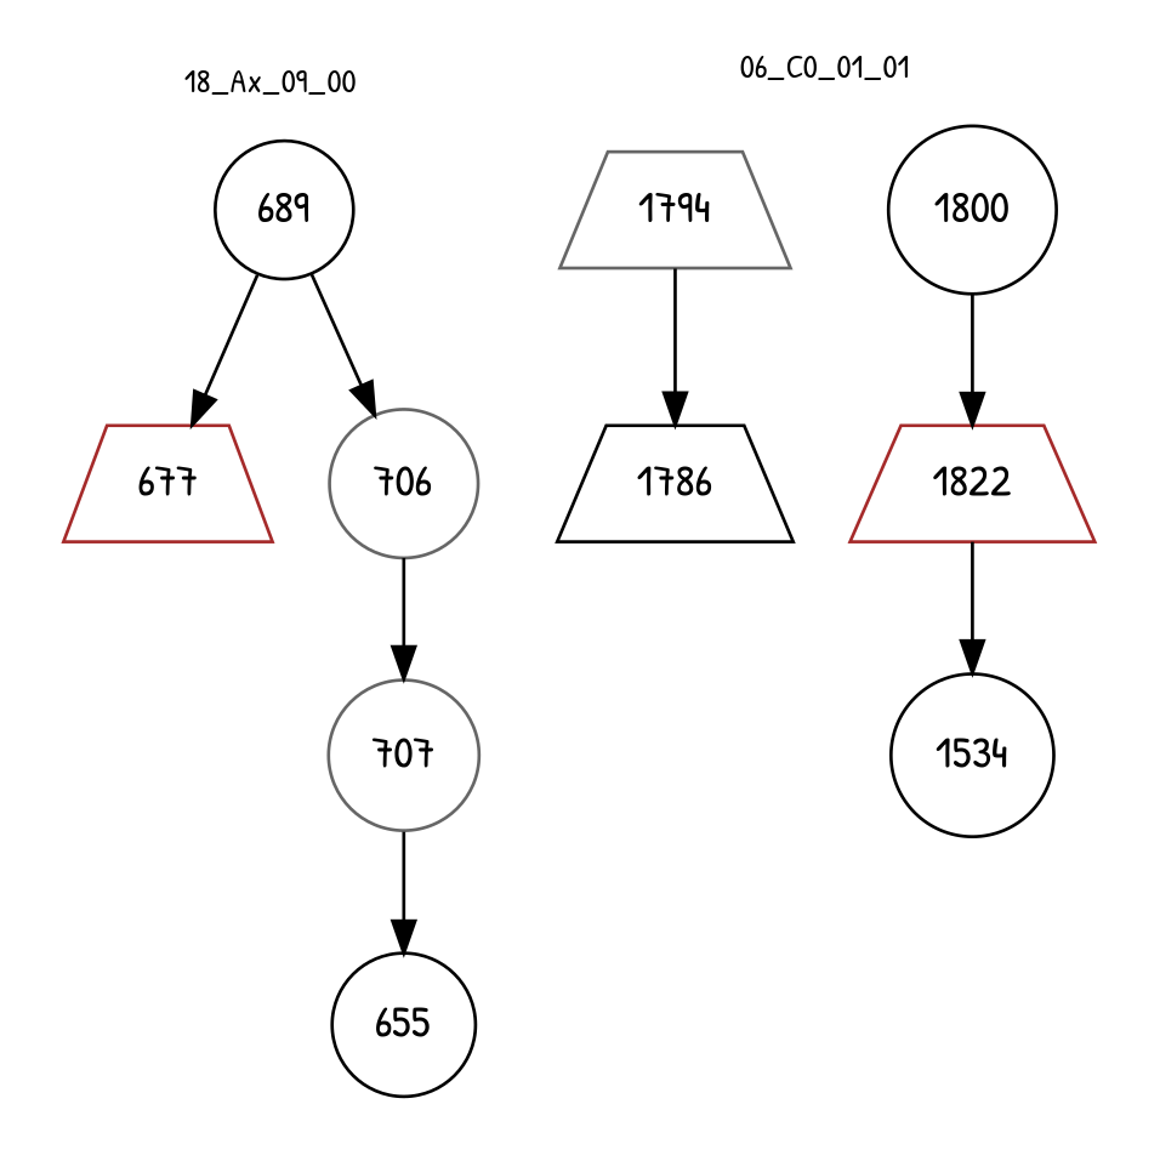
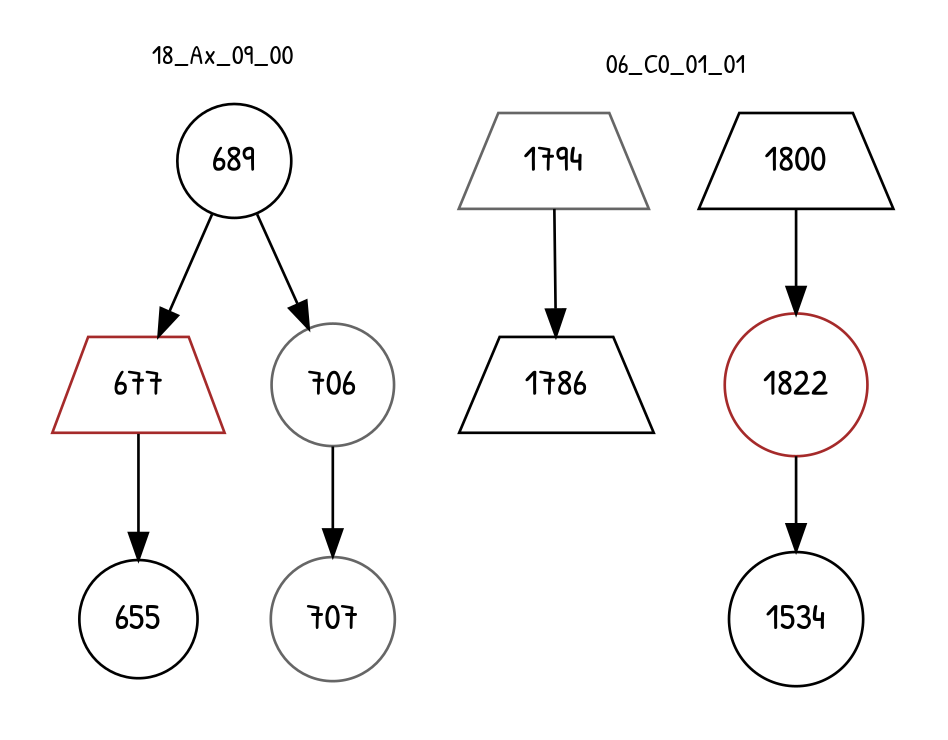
  digraph {
    fontname="Patrick Hand"
    node [color=black fontname="Patrick Hand" shape=circle]
    edge [color=black fontname="Patrick Hand"]
    n1 [label=689]
    n2 [color=brown label=677 shape=trapezium]
    n3 [color=gray40 label=706]
    n4 [label=655]
    n5 [color=gray40 label=707]
-   n6 [label=1800]
+   n6 [label=1800 shape=trapezium]
    n7 [color=gray40 label=1794 shape=trapezium]
-   n8 [color=brown label=1822 shape=trapezium]
+   n8 [color=brown label=1822]
    n9 [label=1786 shape=trapezium]
    n10 [label=1534]
    subgraph cluster_1 {
      color=white
      fontsize=10
      label="18_Ax_09_00"
      n1
      n2
      n3
      n4
      n5
    }
    subgraph cluster_2 {
      color=white
      fontsize=10
      label="06_C0_01_01"
      n6
      n7
      n8
      n9
      n10
    }
    n1 -> n2
    n1 -> n3
-   n5 -> n4
+   n2 -> n4
    n3 -> n5
    n6 -> n8
    n7 -> n9
    n8 -> n10
  }
